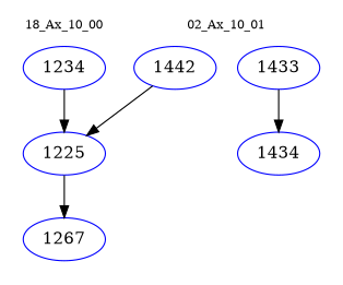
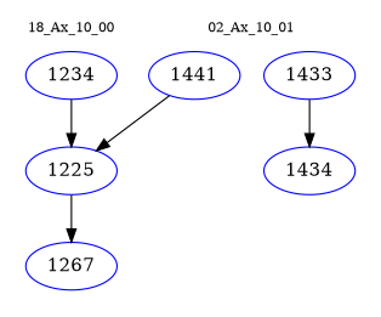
  digraph {
    node [color=blue]
    edge [color=black]
    n1 [label=1234]
    n2 [label=1225]
    n3 [label=1267]
-   n4 [label=1442]
+   n4 [label=1441]
    n5 [label=1433]
    n6 [label=1434]
    subgraph cluster_1 {
      color=white
      fontsize=10
      label="18_Ax_10_00"
      n1
      n2
      n3
    }
    subgraph cluster_2 {
      color=white
      fontsize=10
      label="02_Ax_10_01"
      n4
      n5
      n6
    }
    n1 -> n2
    n2 -> n3
    n4 -> n2
    n5 -> n6
  }
